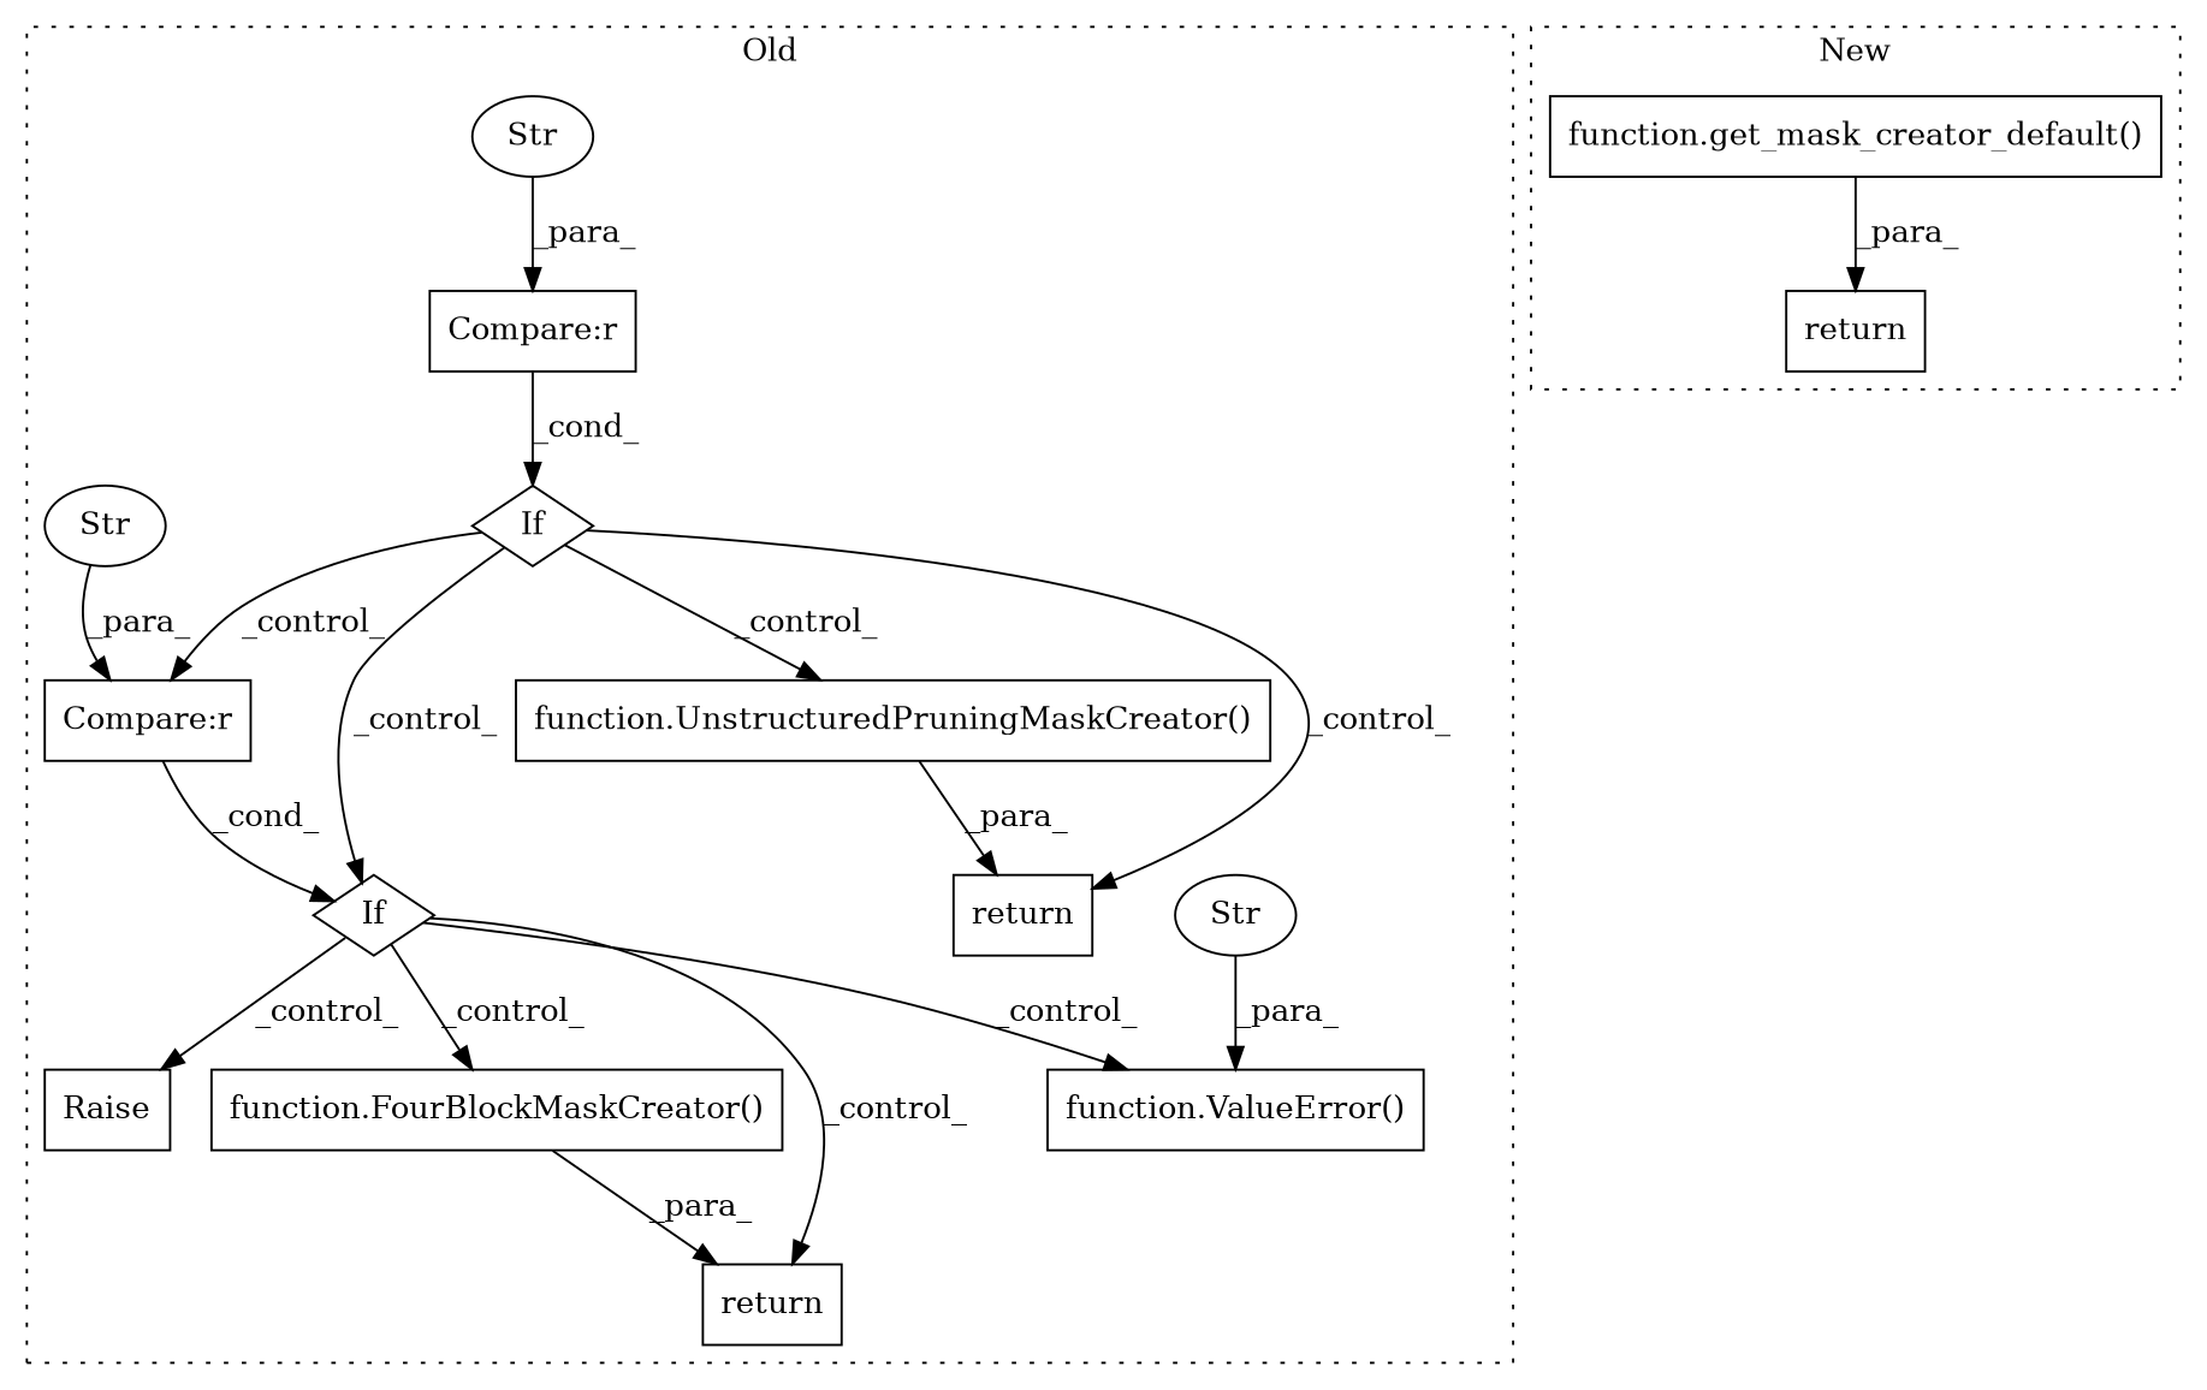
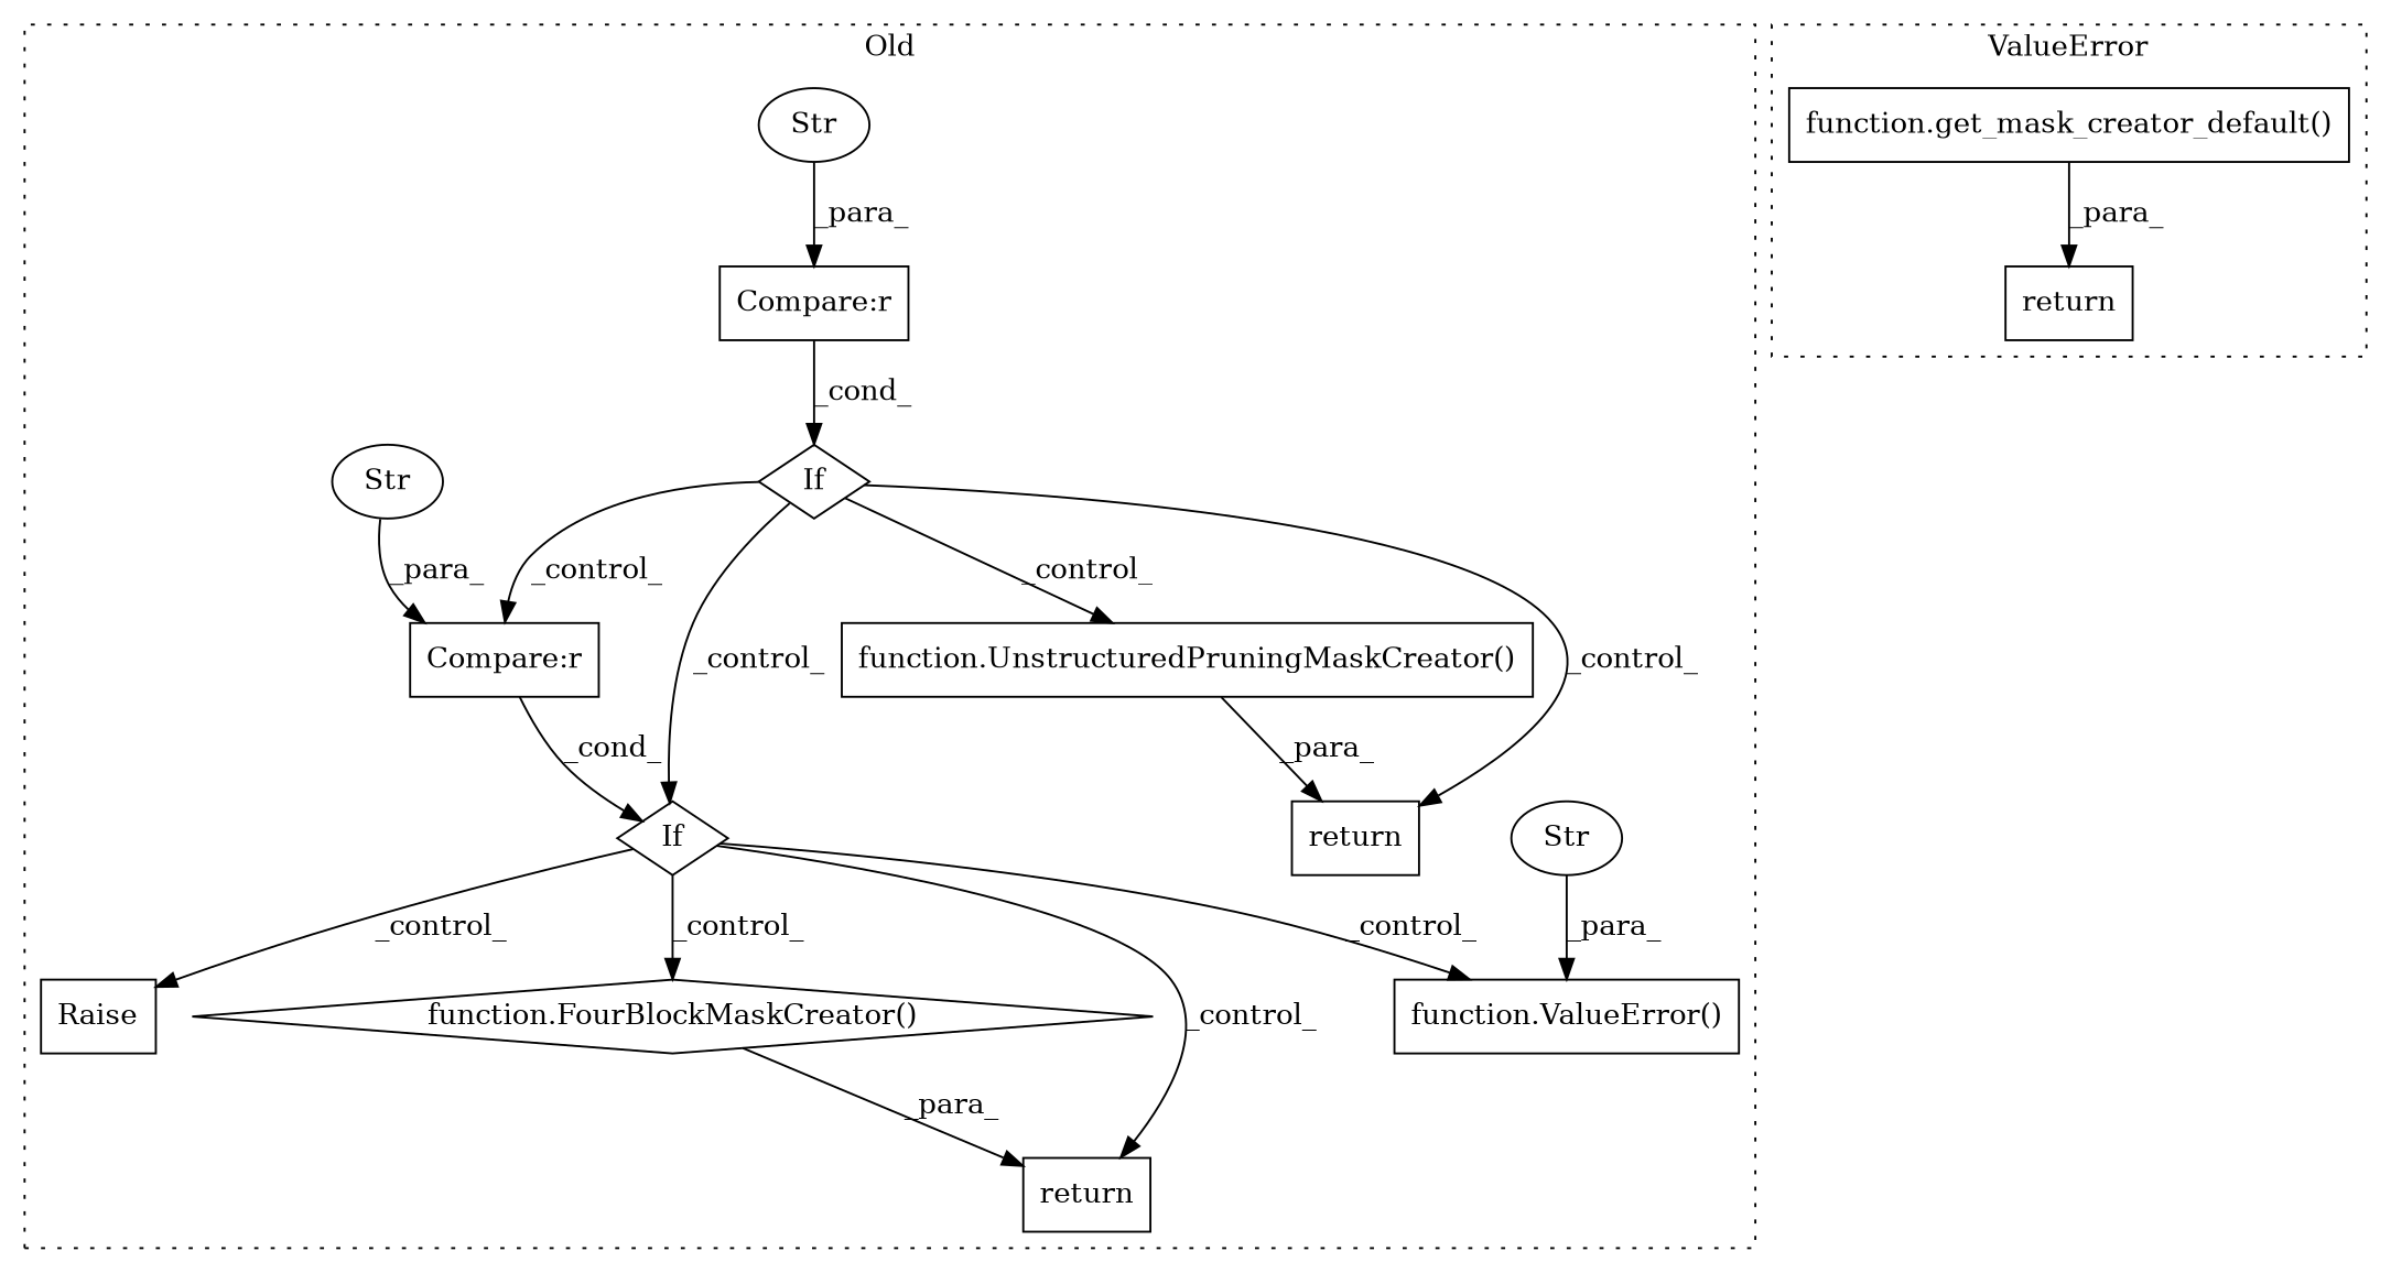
  digraph {
    node [a=75 l=7 s=6082 shape=box]
    n1 [a=96 l=3 label=If s=5980 shape=diamond]
    n2 [a=40 l=25 label="Compare:r"]
    n3 [a=96 l=0 label=If shape=diamond]
    n4 [a=66 label=Str s=6100 shape=ellipse]
    n5 [a=40 l=32 label="Compare:r" s=5983]
    n6 [a=66 l=14 label=Str s=6001 shape=ellipse]
    n7 [a=91 l=6 label=Raise s=6177]
    n8 [l=32 label="function.UnstructuredPruningMaskCreator()" s=6036]
-   n9 [l=22 label="function.FourBlockMaskCreator()" s=6128]
+   n9 [l=22 label="function.FourBlockMaskCreator()" s=6128 shape=diamond]
    n10 [a=93 label=return s=6121]
    n11 [l="28,14" label="function.ValueError()" s="6183,6324"]
    n12 [a=66 l=113 label=Str s=6211 shape=ellipse]
    n13 [a=93 label=return s=6029]
    n14 [l="25,1" label="function.get_mask_creator_default()" s="6041,6080"]
    n15 [a=93 label=return s=6034]
    subgraph cluster_1 {
      label=Old
      style=dotted
      n1
      n2
      n3
      n4
      n5
      n6
      n7
      n8
      n9
      n10
      n11
      n12
      n13
    }
    subgraph cluster_2 {
-     label=New
+     label=ValueError
      style=dotted
      n14
      n15
    }
    n1 -> n2 [label=_control_]
    n1 -> n3 [label=_control_]
    n1 -> n8 [label=_control_]
    n1 -> n13 [label=_control_]
    n2 -> n3 [label=_cond_]
    n3 -> n7 [label=_control_]
    n3 -> n9 [label=_control_]
    n3 -> n10 [label=_control_]
    n3 -> n11 [label=_control_]
    n4 -> n2 [label=_para_]
    n5 -> n1 [label=_cond_]
    n6 -> n5 [label=_para_]
    n8 -> n13 [label=_para_]
    n9 -> n10 [label=_para_]
    n12 -> n11 [label=_para_]
    n14 -> n15 [label=_para_]
  }
